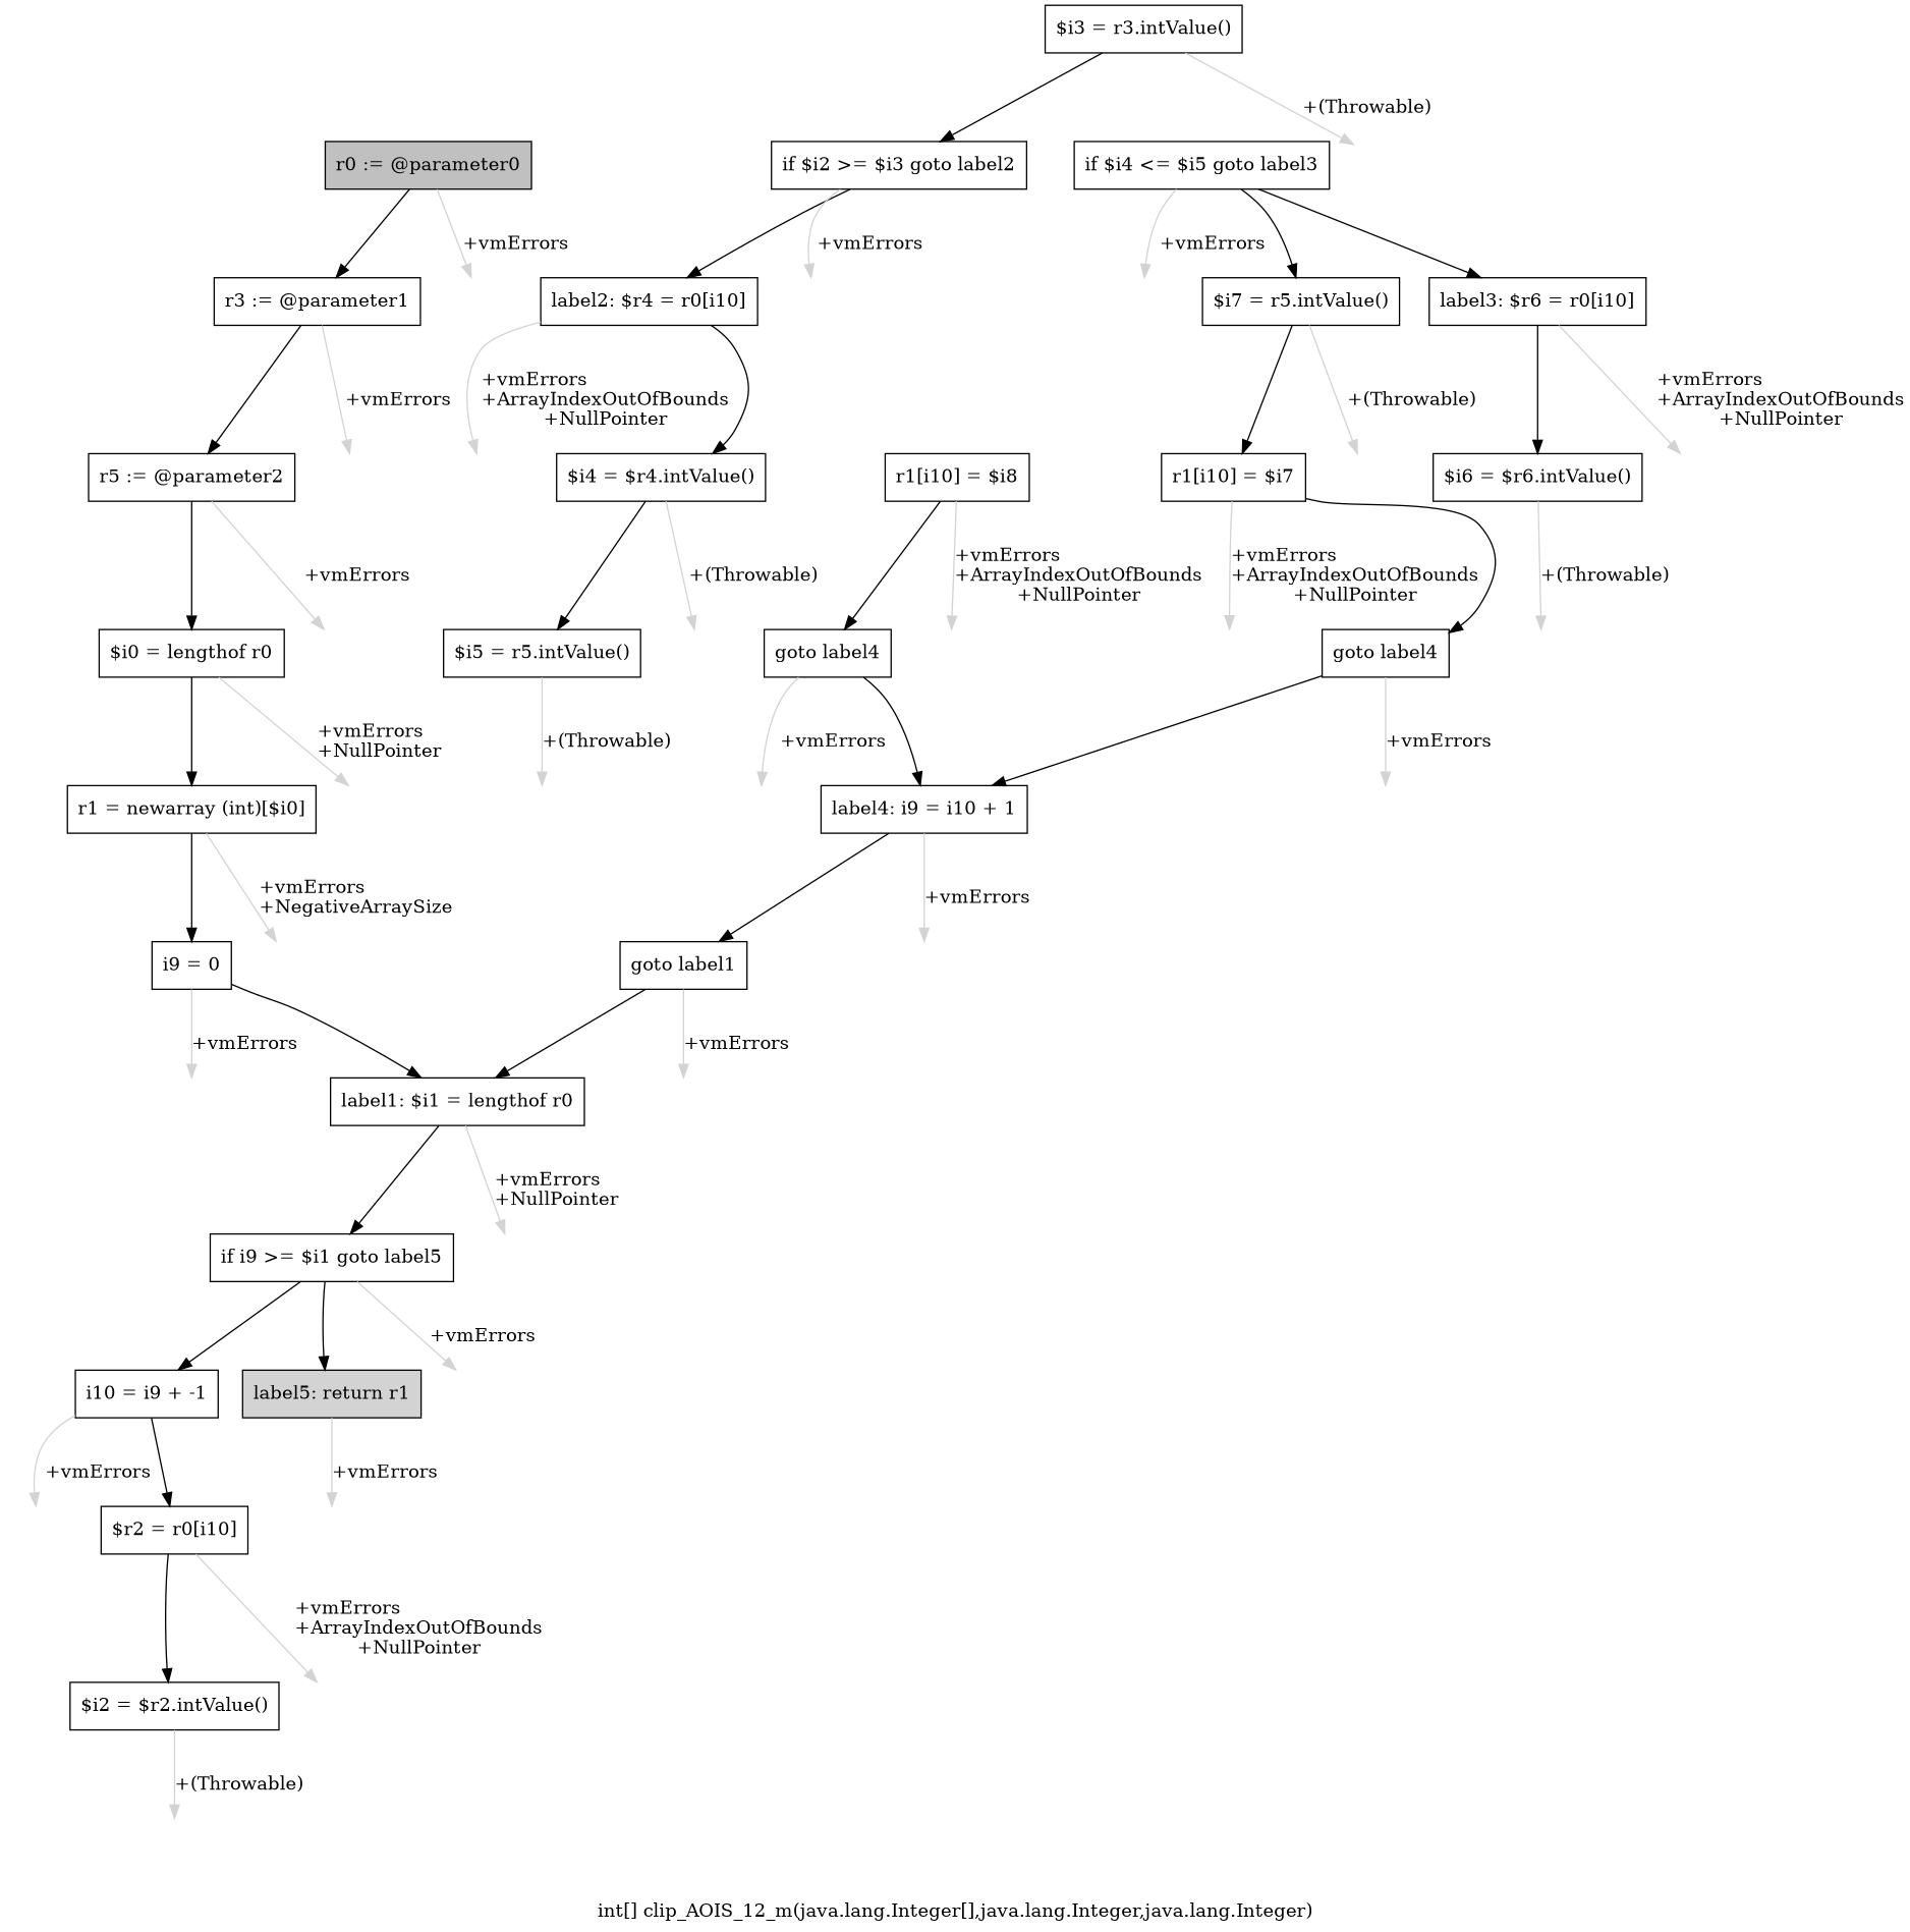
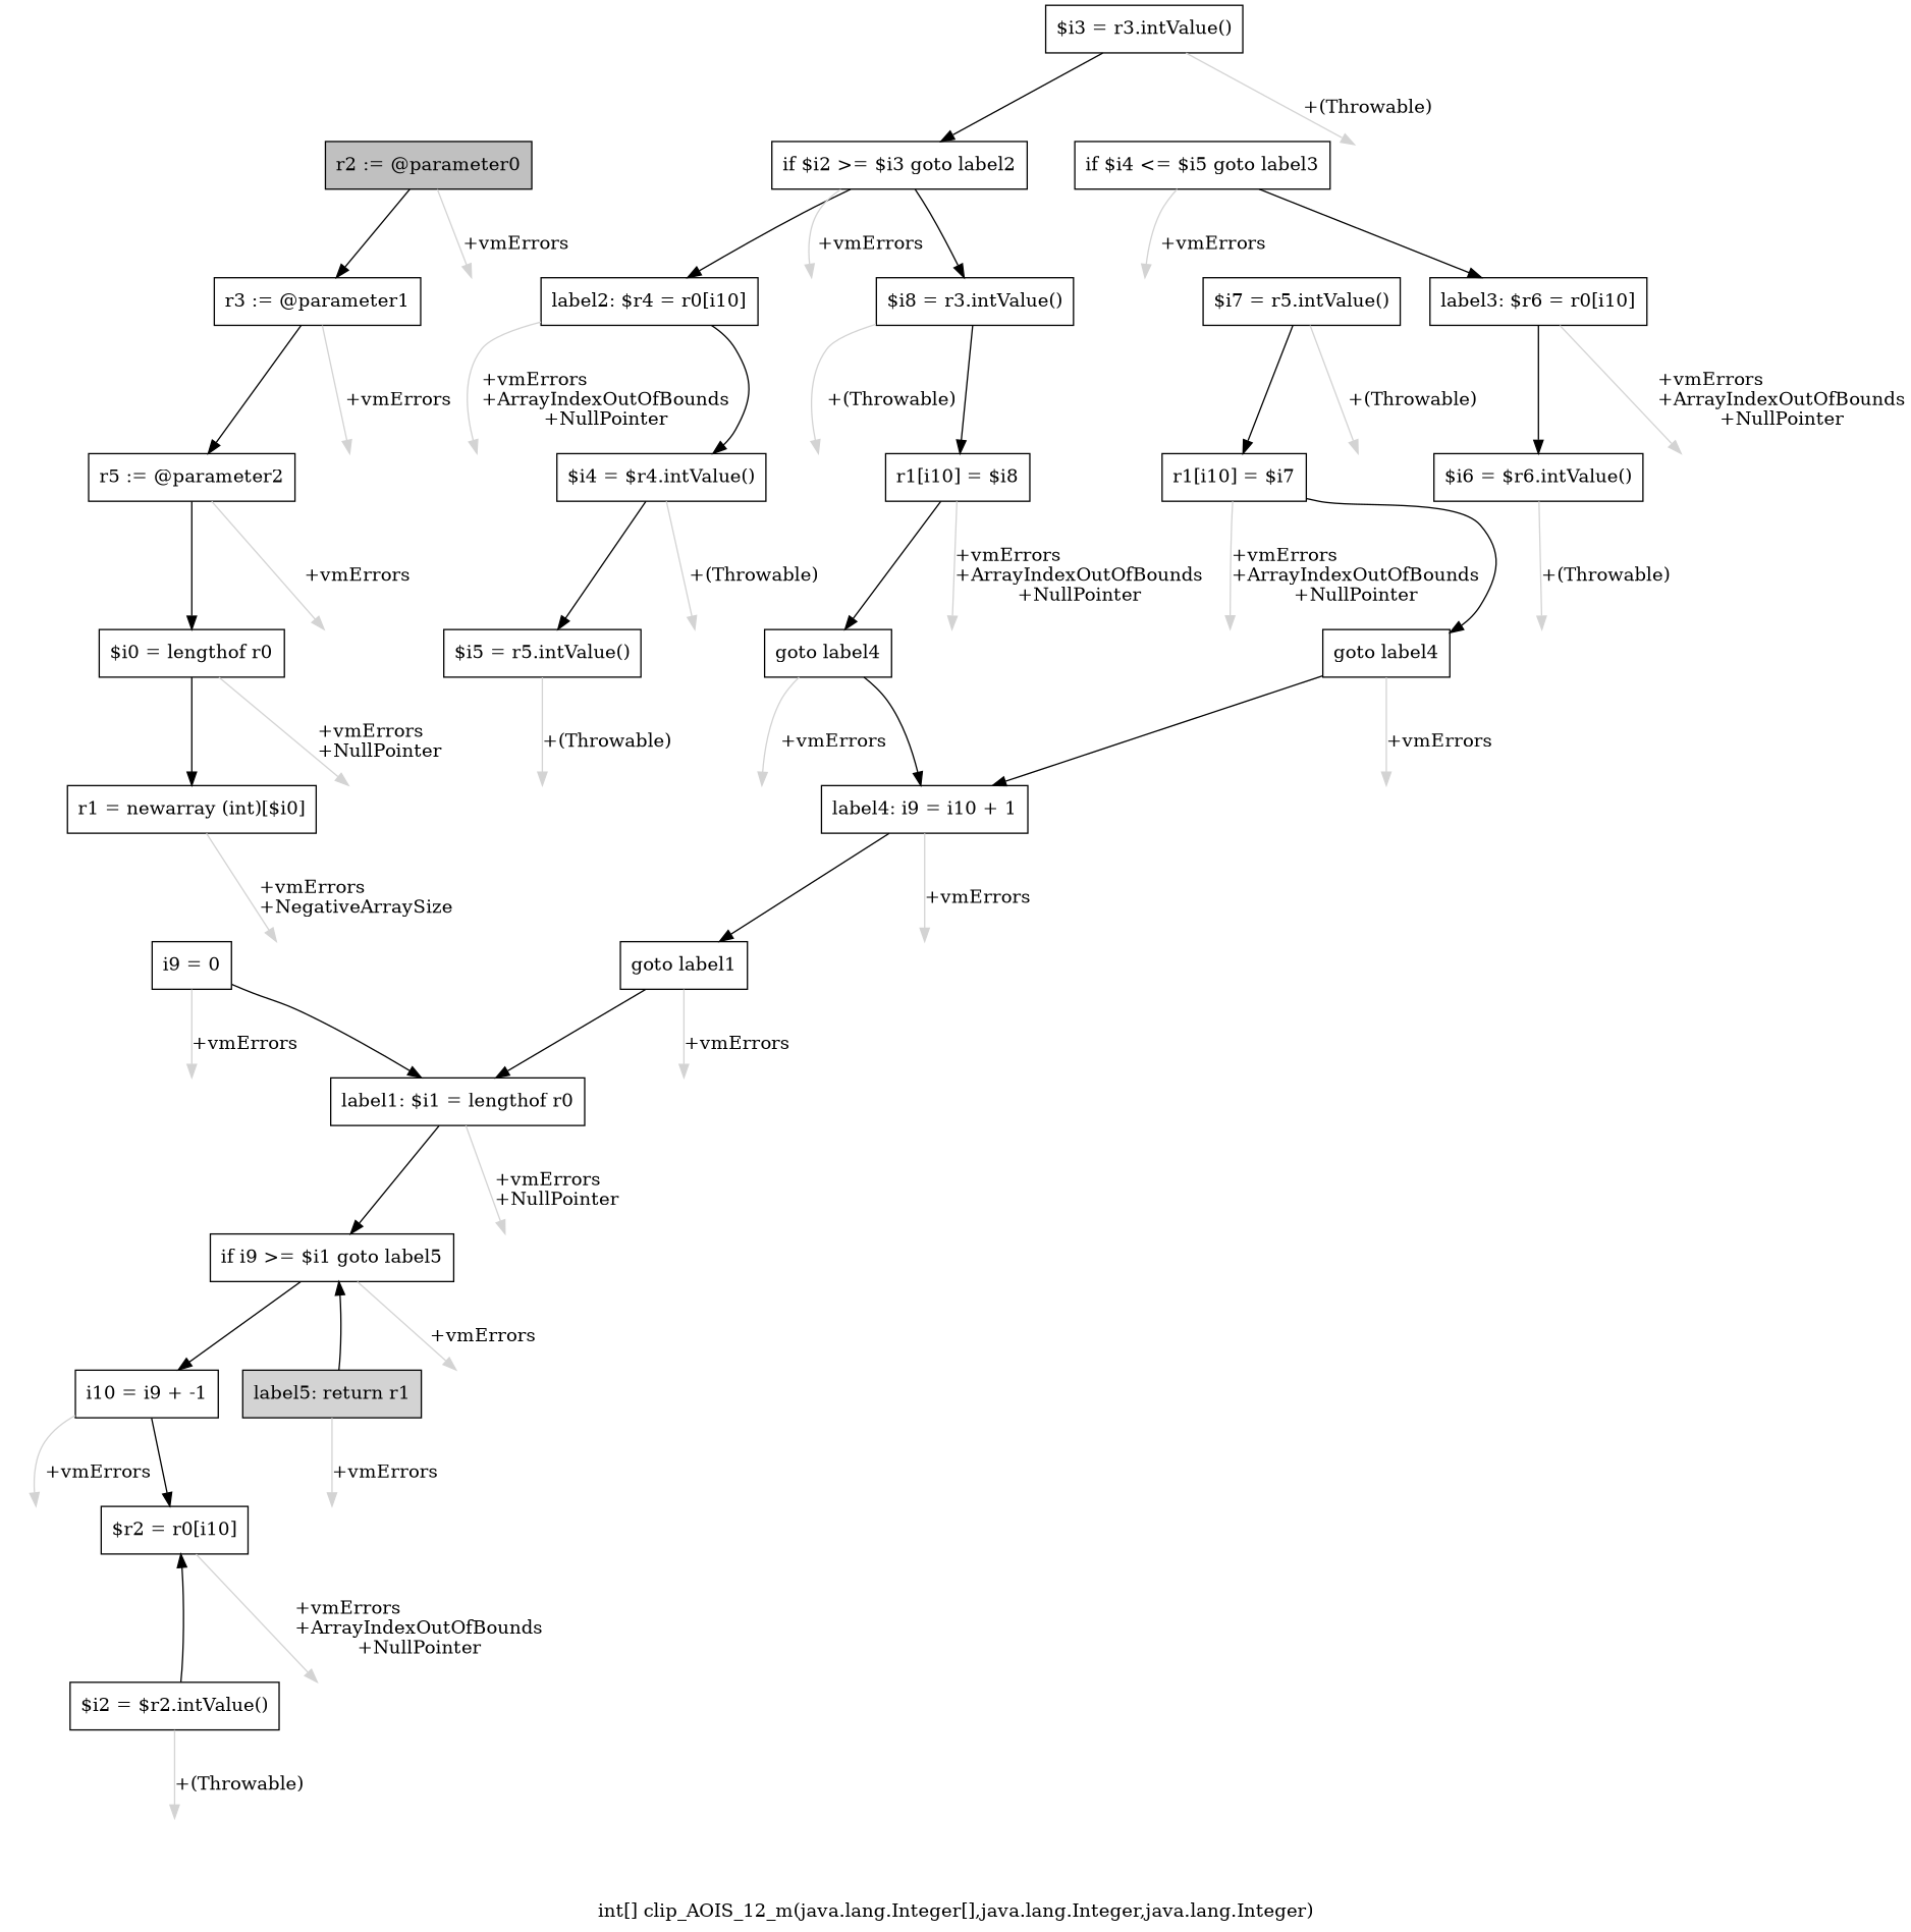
  digraph {
    label="int[] clip_AOIS_12_m(java.lang.Integer[],java.lang.Integer,java.lang.Integer)"
    node [shape=box style=invis]
    edge [color=lightgray]
-   n1 [fillcolor=gray label="r0 := @parameter0" style=filled]
+   n1 [fillcolor=gray label="r2 := @parameter0" style=filled]
    n2 [label="r3 := @parameter1" style=""]
    n3 [label=Esc]
    n4 [label="r5 := @parameter2" style=""]
    n5 [label=Esc]
    n6 [label="$i0 = lengthof r0" style=""]
    n7 [label=Esc]
    n8 [label="r1 = newarray (int)[$i0]" style=""]
    n9 [label=Esc]
    n10 [label="i9 = 0" style=""]
    n11 [label=Esc]
    n12 [label="label1: $i1 = lengthof r0" style=""]
    n13 [label=Esc]
    n14 [label="if i9 >= $i1 goto label5" style=""]
    n15 [label=Esc]
    n16 [label="i10 = i9 + -1" style=""]
    n17 [fillcolor=lightgray label="label5: return r1" style=filled]
    n18 [label=Esc]
    n19 [label="$r2 = r0[i10]" style=""]
    n20 [label=Esc]
    n21 [label=Esc]
    n22 [label="$i2 = $r2.intValue()" style=""]
    n23 [label=Esc]
    n24 [label=Esc]
    n25 [label="$i3 = r3.intValue()" style=""]
    n26 [label="if $i2 >= $i3 goto label2" style=""]
    n27 [label=Esc]
+   n28 [label="$i8 = r3.intValue()" style=""]
    n29 [label="label2: $r4 = r0[i10]" style=""]
    n30 [label=Esc]
    n31 [label="r1[i10] = $i8" style=""]
    n32 [label=Esc]
    n33 [label="$i4 = $r4.intValue()" style=""]
    n34 [label=Esc]
    n35 [label="goto label4" style=""]
    n36 [label=Esc]
    n37 [label="$i5 = r5.intValue()" style=""]
    n38 [label=Esc]
    n39 [label="label4: i9 = i10 + 1" style=""]
    n40 [label=Esc]
    n41 [label="goto label1" style=""]
    n42 [label=Esc]
    n43 [label=Esc]
    n44 [label=Esc]
    n45 [label="if $i4 <= $i5 goto label3" style=""]
    n46 [label="$i7 = r5.intValue()" style=""]
    n47 [label="label3: $r6 = r0[i10]" style=""]
    n48 [label=Esc]
    n49 [label="r1[i10] = $i7" style=""]
    n50 [label=Esc]
    n51 [label="$i6 = $r6.intValue()" style=""]
    n52 [label=Esc]
    n53 [label="goto label4" style=""]
    n54 [label=Esc]
    n55 [label=Esc]
    n56 [label=Esc]
    n57 [label=Esc]
    n1 -> n2 [color=black]
    n1 -> n3 [label="\l+vmErrors"]
    n2 -> n4 [color=black]
    n2 -> n5 [label="\l+vmErrors"]
    n4 -> n6 [color=black]
    n4 -> n7 [label="\l+vmErrors"]
    n6 -> n8 [color=black]
    n6 -> n9 [label="\l+vmErrors\l+NullPointer"]
-   n8 -> n10 [color=black]
    n8 -> n11 [label="\l+vmErrors\l+NegativeArraySize"]
    n10 -> n12 [color=black]
    n10 -> n13 [label="\l+vmErrors"]
    n12 -> n14 [color=black]
    n12 -> n15 [label="\l+vmErrors\l+NullPointer"]
    n14 -> n16 [color=black]
-   n14 -> n17 [color=black]
+   n17 -> n14 [color=black]
    n14 -> n18 [label="\l+vmErrors"]
    n16 -> n19 [color=black]
    n16 -> n20 [label="\l+vmErrors"]
    n17 -> n21 [label="\l+vmErrors"]
-   n19 -> n22 [color=black]
+   n22 -> n19 [color=black]
    n19 -> n23 [label="\l+vmErrors\l+ArrayIndexOutOfBounds\l+NullPointer"]
    n22 -> n24 [label="\l+(Throwable)"]
    n25 -> n26 [color=black]
    n25 -> n27 [label="\l+(Throwable)"]
+   n26 -> n28 [color=black]
    n26 -> n29 [color=black]
    n26 -> n30 [label="\l+vmErrors"]
+   n28 -> n31 [color=black]
+   n28 -> n32 [label="\l+(Throwable)"]
    n29 -> n33 [color=black]
    n29 -> n34 [label="\l+vmErrors\l+ArrayIndexOutOfBounds\l+NullPointer"]
    n31 -> n35 [color=black]
    n31 -> n36 [label="\l+vmErrors\l+ArrayIndexOutOfBounds\l+NullPointer"]
    n33 -> n37 [color=black]
    n33 -> n38 [label="\l+(Throwable)"]
    n35 -> n39 [color=black]
    n35 -> n40 [label="\l+vmErrors"]
    n37 -> n44 [label="\l+(Throwable)"]
    n39 -> n41 [color=black]
    n39 -> n42 [label="\l+vmErrors"]
    n41 -> n12 [color=black]
    n41 -> n43 [label="\l+vmErrors"]
-   n45 -> n46 [color=black]
    n45 -> n47 [color=black]
    n45 -> n48 [label="\l+vmErrors"]
    n46 -> n49 [color=black]
    n46 -> n50 [label="\l+(Throwable)"]
    n47 -> n51 [color=black]
    n47 -> n52 [label="\l+vmErrors\l+ArrayIndexOutOfBounds\l+NullPointer"]
    n49 -> n53 [color=black]
    n49 -> n54 [label="\l+vmErrors\l+ArrayIndexOutOfBounds\l+NullPointer"]
    n51 -> n55 [label="\l+(Throwable)"]
    n53 -> n39 [color=black]
    n53 -> n56 [label="\l+vmErrors"]
  }
